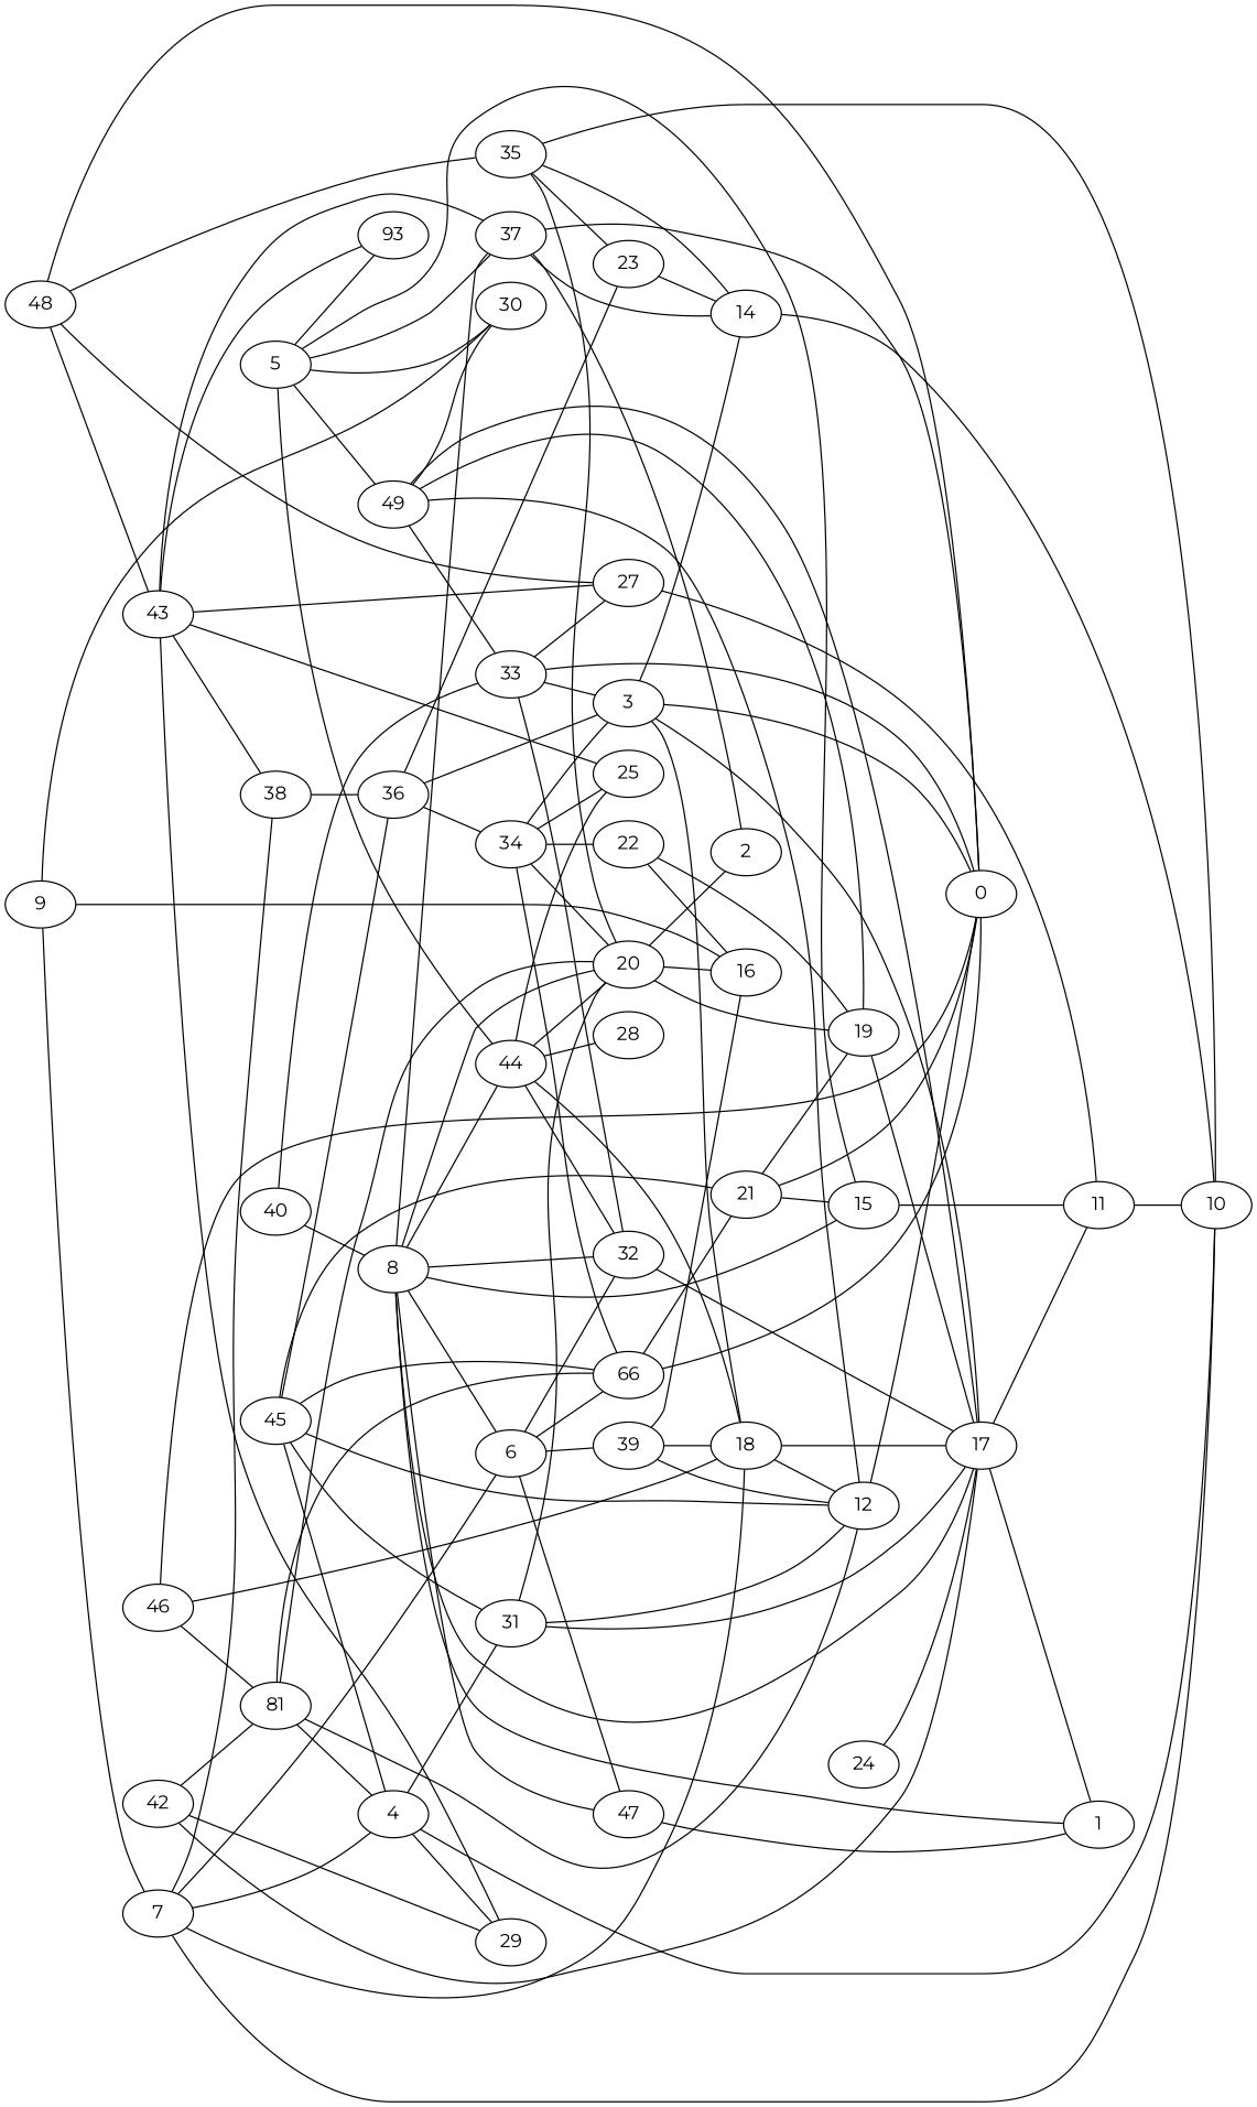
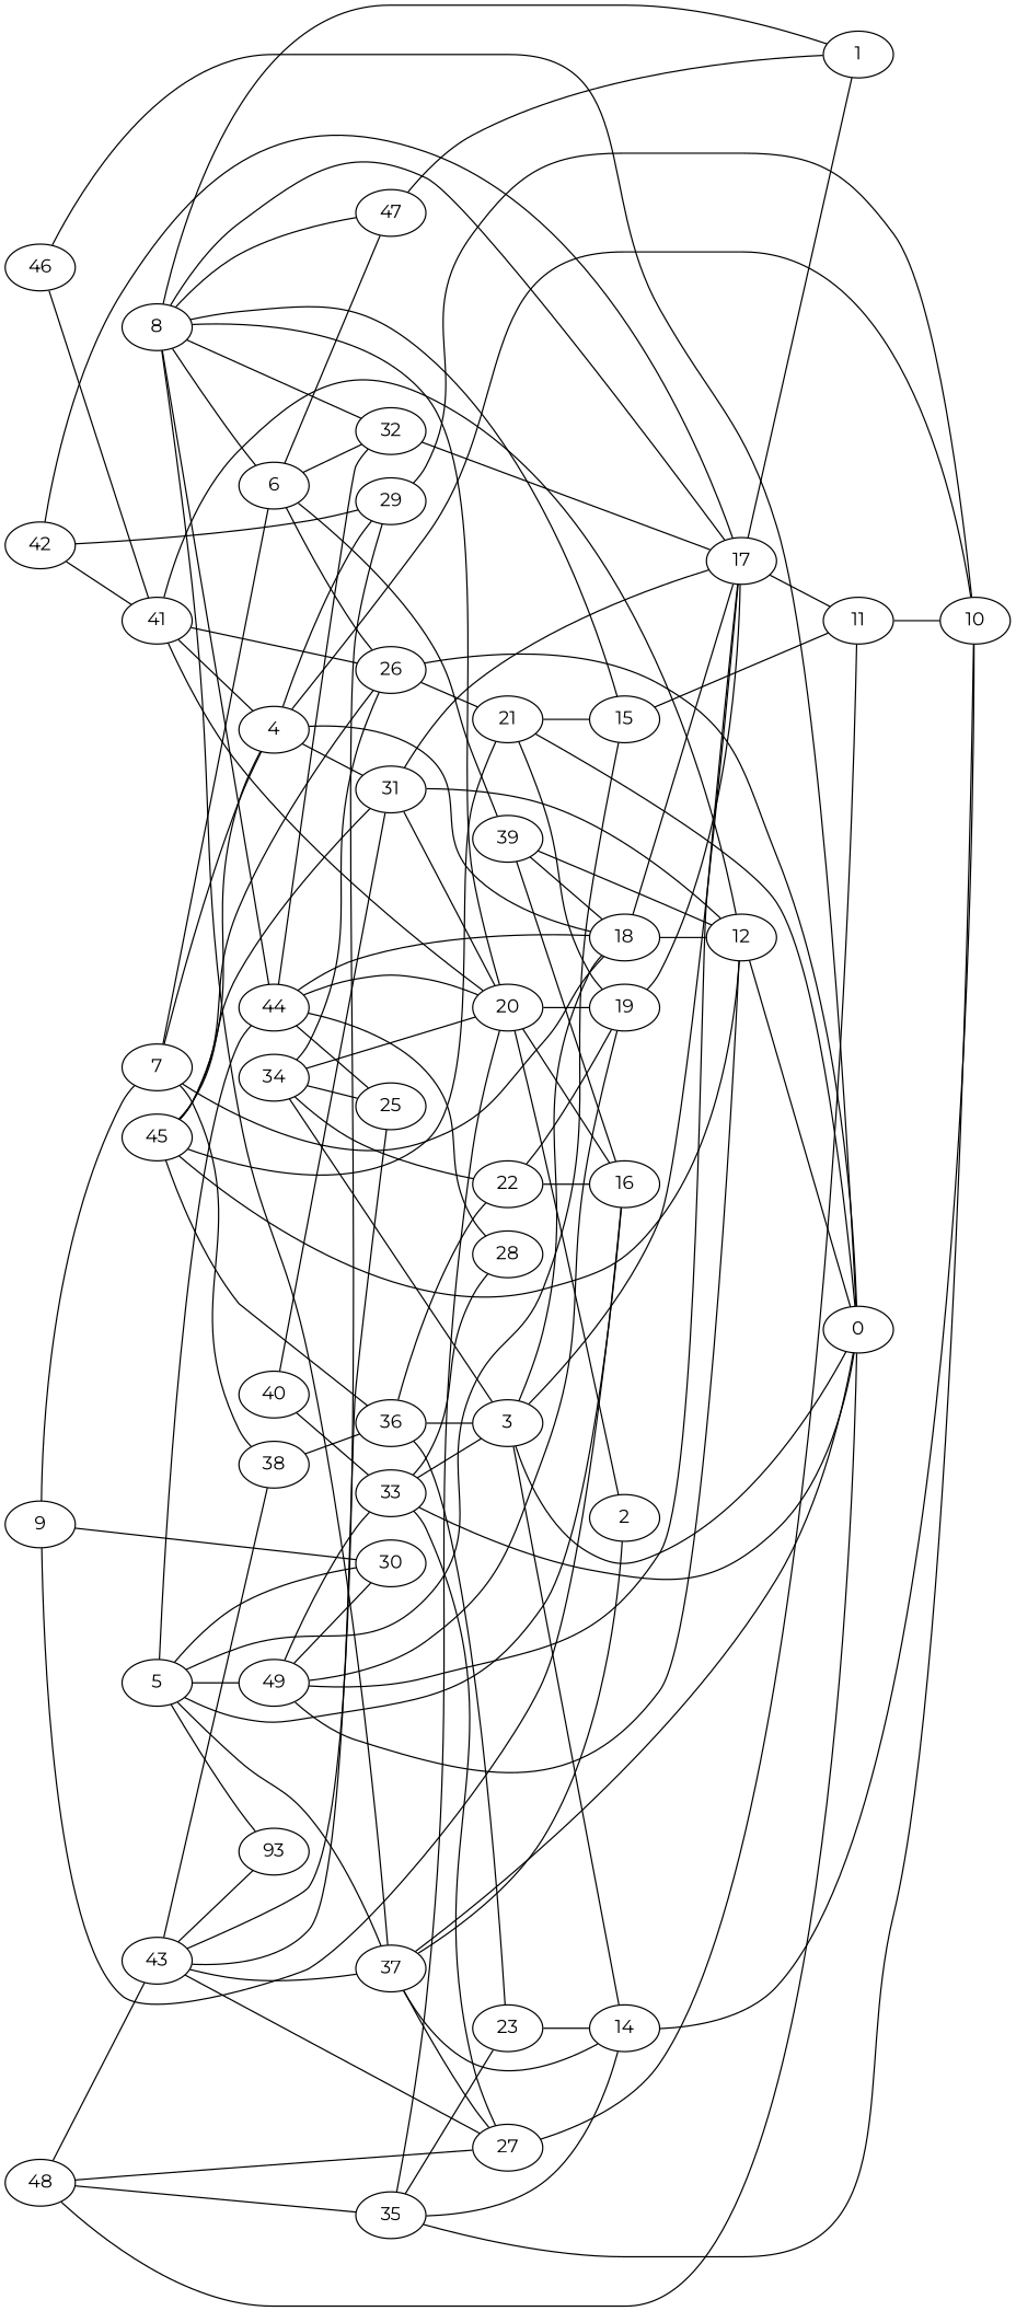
  digraph {
    fontname=Montserrat
    rankdir=LR
    node [fontname=Montserrat]
    edge [color=black dir=none fontname=Montserrat]
    19
    17
    11
    1
    22
    16
    48
    43
    27
    35
    0
    38
    29
    25
    n15 [label=93]
    37
    7
    6
    4
    18
    36
    47
    32
    39
-   26 [label=66]
+   26
    31
    10
    46
-   41 [label=81]
+   41
    20
    12
    2
    23
    14
    21
    15
    49
    30
    33
    3
    42
    34
    8
    44
    40
    5
    28
    45
-   24
    9
    subgraph sub_1 {
      19
      17
      11
      1
      22
      16
      48
      43
      27
      35
      0
      38
      29
      25
      n15
      37
      7
      6
      4
      18
      36
      47
      32
      39
      26
      31
      10
      46
      41
      20
      12
      2
      23
      14
      21
      15
      49
      30
      33
      3
      42
      34
      8
      44
      40
      5
      28
      45
-     24
      9
    }
    19 -> 17
    17 -> 11
    17 -> 1
    11 -> 10
    22 -> 19
    22 -> 16
    48 -> 43
    48 -> 27
    48 -> 35
    48 -> 0
    43 -> 27
    43 -> 38
    43 -> 29
    43 -> 25
    43 -> n15
    43 -> 37
    27 -> 11
    35 -> 10
    35 -> 20
    35 -> 23
    35 -> 14
    38 -> 36
-   7 -> 10
+   29 -> 10
+   37 -> 27
    37 -> 0
    37 -> 2
    37 -> 14
    7 -> 38
    7 -> 6
    7 -> 4
    7 -> 18
    6 -> 47
    6 -> 32
    6 -> 39
    6 -> 26
    4 -> 29
    4 -> 31
    4 -> 10
    18 -> 17
    18 -> 12
    36 -> 23
    36 -> 3
-   36 -> 34
+   36 -> 22
    47 -> 1
    32 -> 17
    39 -> 16
    39 -> 18
    39 -> 12
    26 -> 0
    26 -> 21
    31 -> 17
    31 -> 20
    31 -> 12
    46 -> 0
-   46 -> 18
+   4 -> 18
    46 -> 41
    41 -> 4
    41 -> 26
    41 -> 20
    41 -> 12
    20 -> 19
    20 -> 16
    20 -> 2
    12 -> 0
    23 -> 14
    14 -> 10
    21 -> 19
    21 -> 0
    21 -> 15
    15 -> 11
    49 -> 19
    49 -> 17
    49 -> 12
    49 -> 30
    49 -> 33
    33 -> 27
    33 -> 0
-   33 -> 32
+   33 -> 28
    33 -> 3
    3 -> 17
    3 -> 0
    3 -> 18
    3 -> 14
    42 -> 17
    42 -> 29
    42 -> 41
    34 -> 22
    34 -> 25
    34 -> 26
    34 -> 20
    34 -> 3
    8 -> 17
    8 -> 1
    8 -> 37
    8 -> 6
    8 -> 47
    8 -> 32
    8 -> 20
    8 -> 15
    8 -> 44
    44 -> 25
    44 -> 18
    44 -> 32
    44 -> 20
    44 -> 28
-   40 -> 8
+   40 -> 31
    40 -> 33
+   5 -> 16
    5 -> n15
    5 -> 37
    5 -> 15
    5 -> 49
    5 -> 30
    5 -> 44
    45 -> 4
    45 -> 36
    45 -> 26
    45 -> 31
    45 -> 12
    45 -> 21
-   24 -> 17
    9 -> 16
    9 -> 7
    9 -> 30
  }
